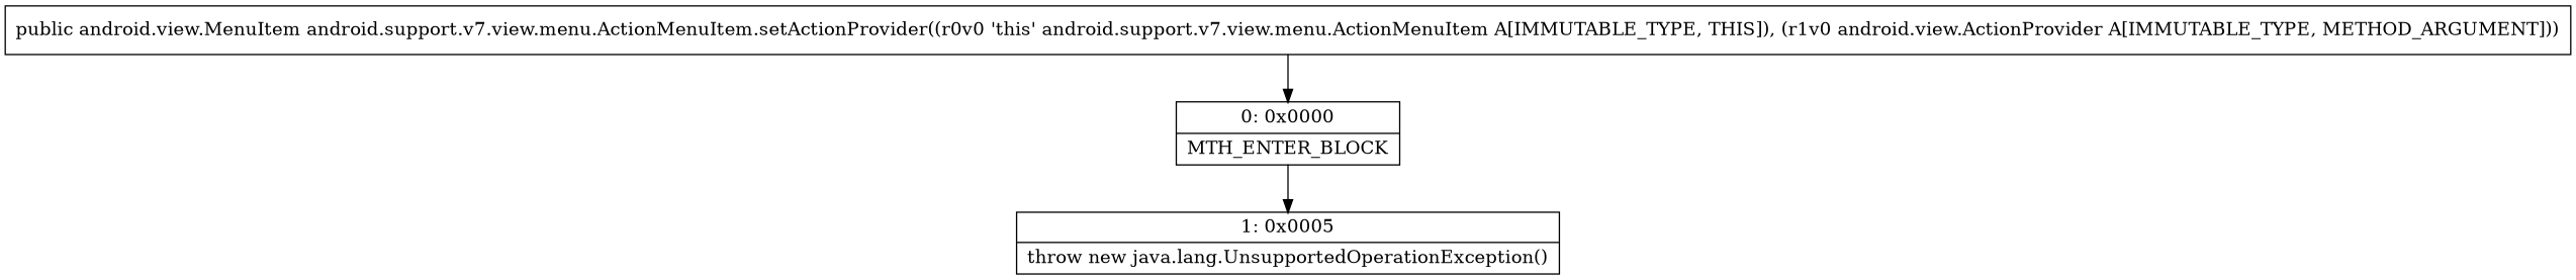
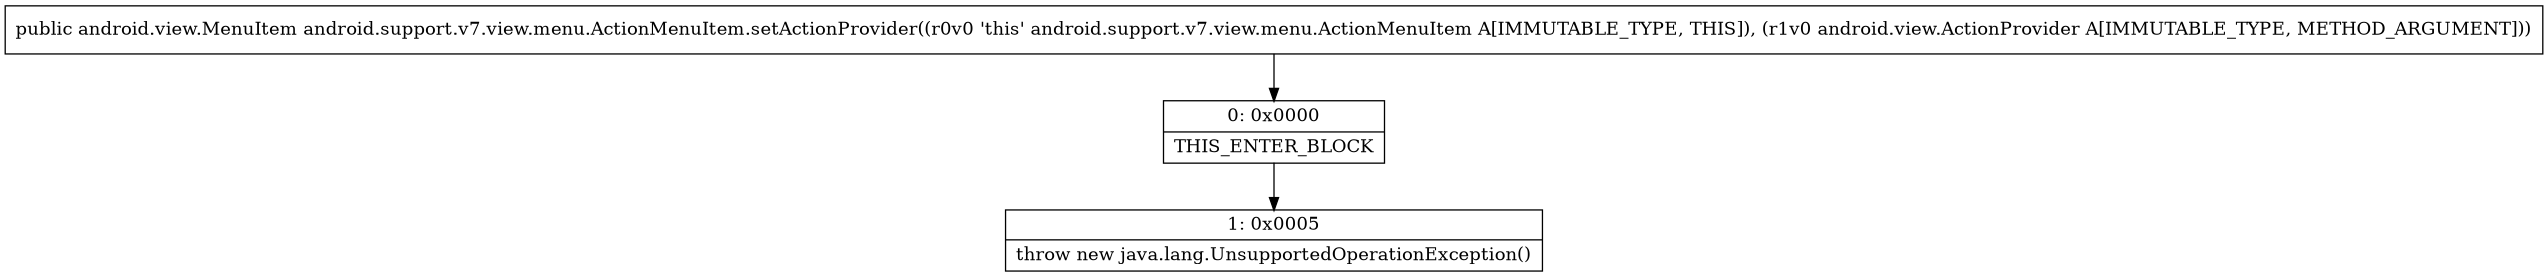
  digraph {
    node [shape=record]
-   n1 [label="{0\:\ 0x0000|MTH_ENTER_BLOCK\l}"]
+   n1 [label="{0\:\ 0x0000|THIS_ENTER_BLOCK\l}"]
    n2 [label="{1\:\ 0x0005|throw new java.lang.UnsupportedOperationException()\l}"]
    n3 [label="{public android.view.MenuItem android.support.v7.view.menu.ActionMenuItem.setActionProvider((r0v0 'this' android.support.v7.view.menu.ActionMenuItem A[IMMUTABLE_TYPE, THIS]), (r1v0 android.view.ActionProvider A[IMMUTABLE_TYPE, METHOD_ARGUMENT])) }"]
    n1 -> n2
    n3 -> n1
  }
